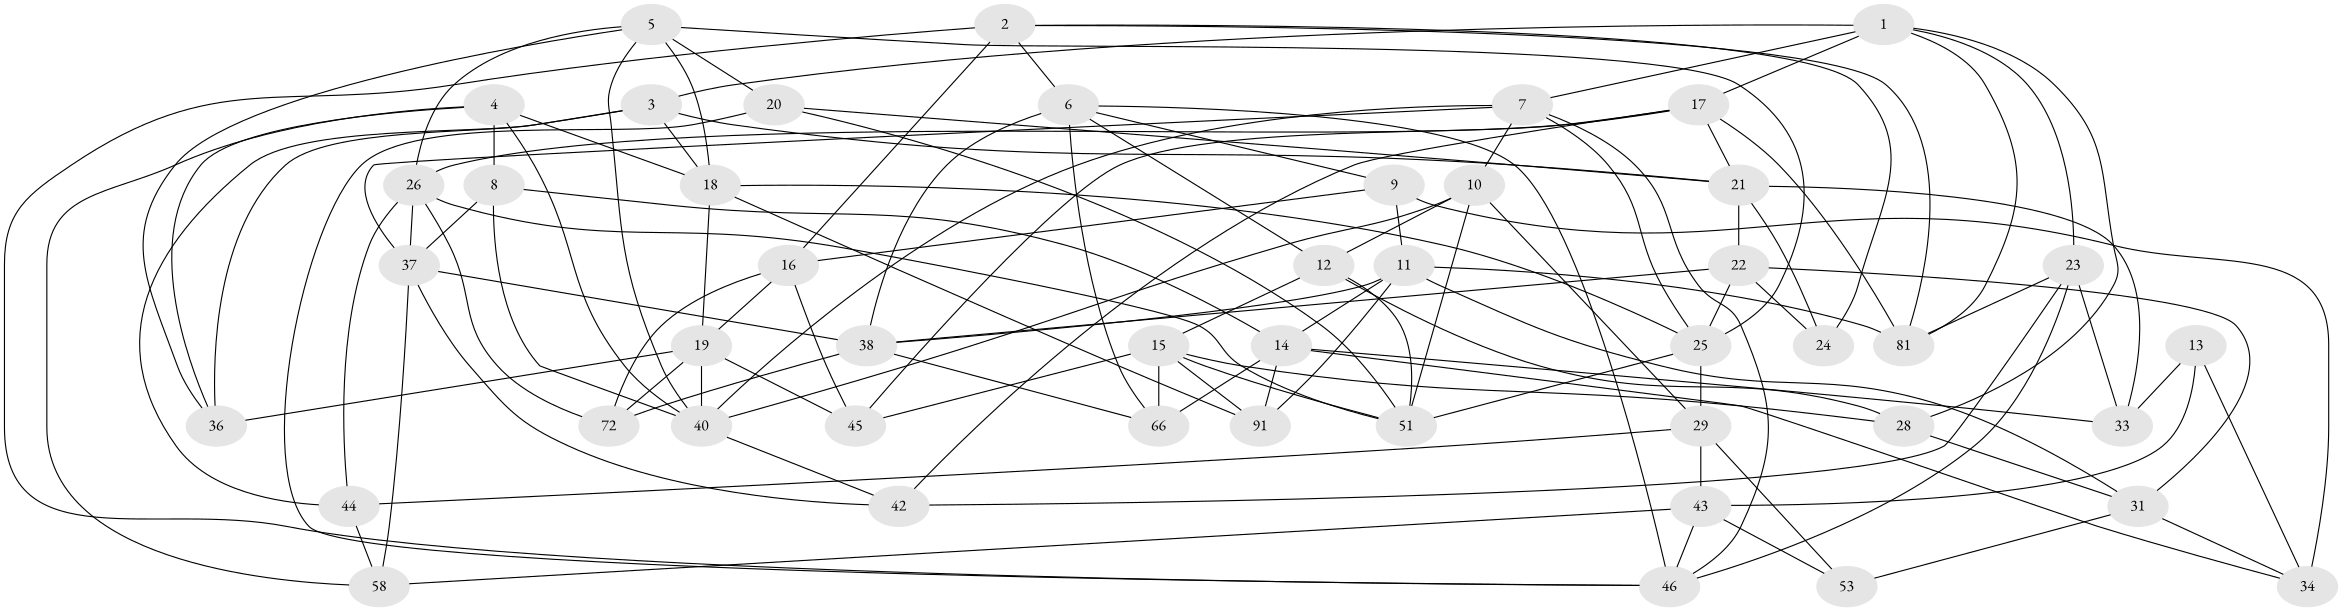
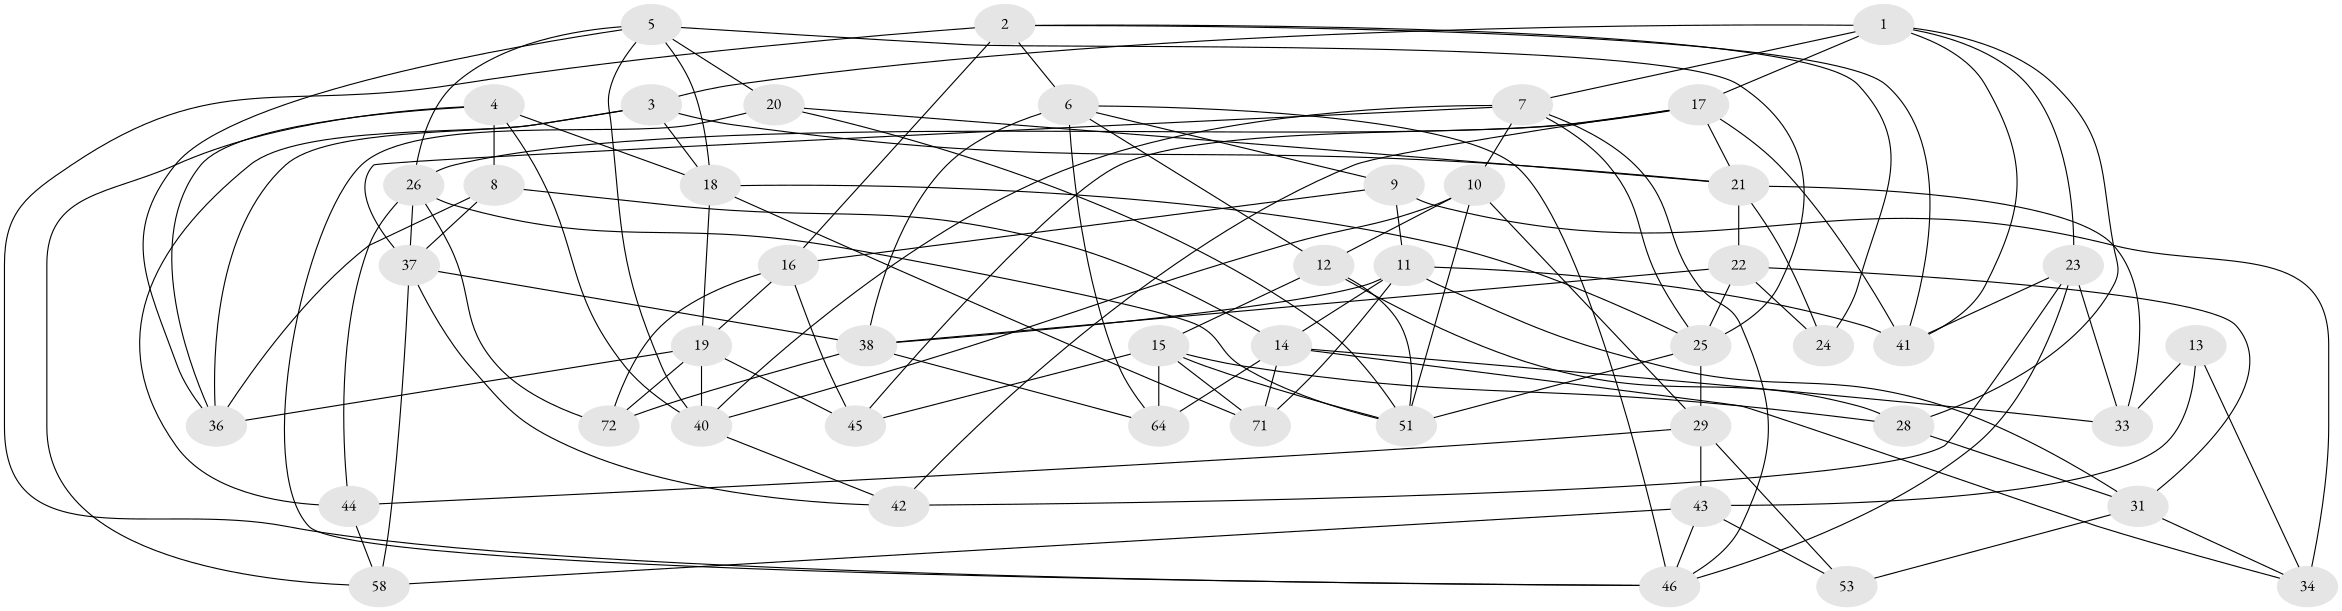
  graph {
    fontname="EB Garamond"
    node [color=gray90 fontname="EB Garamond" style=filled]
    edge [fontname="EB Garamond"]
    1 [super="+49"]
    3 [super="+63"]
    7 [super="+55"]
    17 [super="+56"]
    23 [super="+27"]
    28
-   41 [super="+70" label=81]
+   41 [super="+70"]
    18 [super="+48"]
    21 [super="+39"]
    36 [super="+52"]
    44
    46 [super="+73"]
    40 [super="+77"]
    25 [super="+74"]
    10 [super="+68"]
    37 [super="+75"]
    26 [super="+47"]
    45
    42
    33
    31 [super="+59"]
    2 [super="+57"]
    6 [super="+69"]
    16 [super="+60"]
    24
    9 [super="+32"]
    12 [super="+80"]
    38 [super="+79"]
-   66
+   66 [label=64]
    19 [super="+76"]
    72
-   71 [label=91]
+   71
    22 [super="+78"]
    58
    4 [super="+54"]
    8
    14 [super="+61"]
    43 [super="+62"]
    53
    5 [super="+67"]
    20
    51 [super="+65"]
    29 [super="+35"]
    11 [super="+50"]
    34 [super="+64"]
    15 [super="+30"]
    13
    1 -- 3
    1 -- 7
    1 -- 17
    1 -- 23
    1 -- 28
    1 -- 41
    3 -- 18
    3 -- 21
    3 -- 36 [weight=2]
    3 -- 44
    7 -- 46
    7 -- 40
    7 -- 25
    7 -- 10
    7 -- 37
    17 -- 41
    17 -- 21
    17 -- 26
    17 -- 45
    17 -- 42
    23 -- 41 [weight=2]
    23 -- 46
    23 -- 42
    23 -- 33
    28 -- 31
    18 -- 25
    18 -- 19
    18 -- 71
    21 -- 33
    21 -- 24
    21 -- 22
    44 -- 58
    40 -- 42
    25 -- 51
    25 -- 29
    10 -- 40
    10 -- 12 [weight=2]
    10 -- 51
    10 -- 29
    37 -- 42
    37 -- 38
    37 -- 58
    26 -- 44
    26 -- 37
    26 -- 72
    26 -- 51
    31 -- 53
    31 -- 34
    2 -- 41
    2 -- 46
    2 -- 6
    2 -- 16 [weight=2]
    2 -- 24
    6 -- 46
    6 -- 9
    6 -- 12
    6 -- 38
    6 -- 66
    16 -- 45
    16 -- 19
    16 -- 72
    9 -- 16
    9 -- 11
    9 -- 34 [weight=3]
    12 -- 28
    12 -- 51
    12 -- 15
    38 -- 66
    38 -- 72
    19 -- 36
    19 -- 40
    19 -- 45
    19 -- 72
    22 -- 25
    22 -- 31 [weight=2]
    22 -- 24
    22 -- 38
    4 -- 18
    4 -- 36
    4 -- 40
    4 -- 58
    4 -- 8
-   8 -- 40
+   8 -- 36
    8 -- 37
    8 -- 14
    14 -- 33
    14 -- 66
    14 -- 71
    14 -- 34
    43 -- 46
    43 -- 58
    43 -- 53
    5 -- 18
    5 -- 36
    5 -- 40
    5 -- 25
    5 -- 26
    5 -- 20
    20 -- 21
    20 -- 46
    20 -- 51
    29 -- 44
    29 -- 43
    29 -- 53 [weight=2]
    11 -- 41
    11 -- 31
    11 -- 38
    11 -- 71
    11 -- 14
    15 -- 28
    15 -- 45
    15 -- 66
    15 -- 71
    15 -- 51
    13 -- 33
    13 -- 43
    13 -- 34
  }
